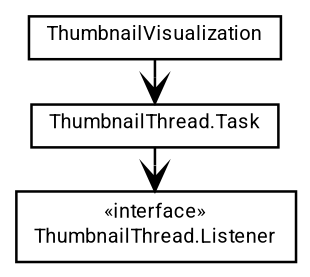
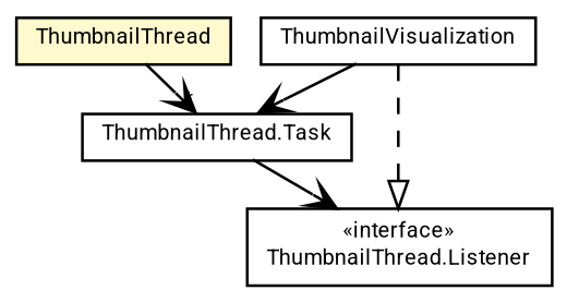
  digraph {
    nodesep=0.15
    rankdir=TB
    ranksep=0.25
    node [fontcolor=black fontname=Roboto fontsize=8 margin=0 shape=plaintext]
    edge [arrowhead=open color=black fontname=Roboto fontsize=7 labelfontname=Roboto labelfontsize=7 weight=1]
    n1 [height=0 label=<<table title="de.lmu.ifi.dbs.elki.visualization.visualizers.thumbs.ThumbnailVisualization" border="0" cellborder="1" cellspacing="0" cellpadding="2" href="ThumbnailVisualization.html" target="_parent"> 		<tr><td><table border="0" cellspacing="0" cellpadding="1"> 		<tr><td align="center" balign="center"> <font face="Roboto">ThumbnailVisualization</font> </td></tr> 		</table></td></tr> 		</table>> width=0]
    n2 [height=0 label=<<table title="de.lmu.ifi.dbs.elki.visualization.visualizers.thumbs.ThumbnailThread.Task" border="0" cellborder="1" cellspacing="0" cellpadding="2" href="ThumbnailThread.Task.html" target="_parent"> 		<tr><td><table border="0" cellspacing="0" cellpadding="1"> 		<tr><td align="center" balign="center"> <font face="Roboto">ThumbnailThread.Task</font> </td></tr> 		</table></td></tr> 		</table>> width=0]
+   n3 [height=0 label=<<table title="de.lmu.ifi.dbs.elki.visualization.visualizers.thumbs.ThumbnailThread" border="0" cellborder="1" cellspacing="0" cellpadding="2" bgcolor="lemonChiffon" href="ThumbnailThread.html" target="_parent"> 		<tr><td><table border="0" cellspacing="0" cellpadding="1"> 		<tr><td align="center" balign="center"> <font face="Roboto">ThumbnailThread</font> </td></tr> 		</table></td></tr> 		</table>> width=0]
    n4 [height=0 label=<<table title="de.lmu.ifi.dbs.elki.visualization.visualizers.thumbs.ThumbnailThread.Listener" border="0" cellborder="1" cellspacing="0" cellpadding="2" href="ThumbnailThread.Listener.html" target="_parent"> 		<tr><td><table border="0" cellspacing="0" cellpadding="1"> 		<tr><td align="center" balign="center"> &#171;interface&#187; </td></tr> 		<tr><td align="center" balign="center"> <font face="Roboto">ThumbnailThread.Listener</font> </td></tr> 		</table></td></tr> 		</table>> width=0]
    n1 -> n2
    n2 -> n4
+   n3 -> n2 [headlabel="*"]
+   n4 -> n1 [arrowtail=empty dir=back style=dashed weight=9 arrowhead=""]
  }
